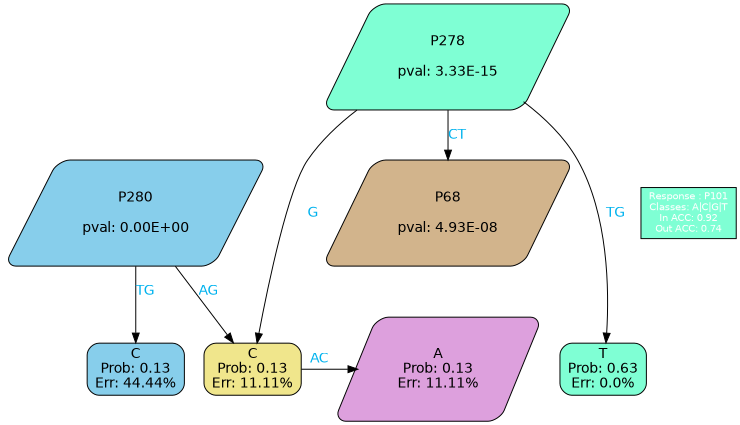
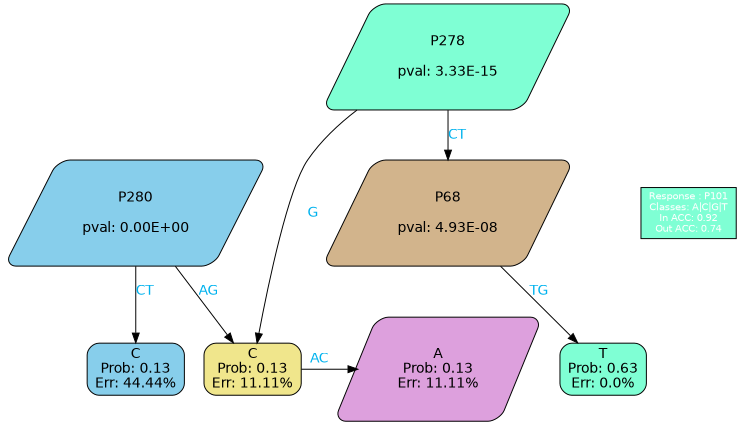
  digraph {
    ranksep=equally
    splines=polylines
    node [color=black fillcolor=aquamarine fontname=helvetica shape=parallelogram style="filled, rounded"]
    edge [fontcolor=deepskyblue2 fontname=helvetica]
    n1 [fillcolor=plum label="A\nProb: 0.13\nErr: 11.11%"]
    n2 [label="T\nProb: 0.63\nErr: 0.0%" shape=box]
    n3 [fillcolor=khaki label="C\nProb: 0.13\nErr: 11.11%" shape=box]
    n4 [fillcolor=skyblue label="C\nProb: 0.13\nErr: 44.44%" shape=box]
    n5 [align=left fontcolor=white fontsize=10 label="Response : P101\nClasses: A|C|G|T\nIn ACC: 0.92\nOut ACC: 0.74\n" shape=box style=filled]
    n6 [fillcolor=skyblue label="P280\n\npval: 0.00E+00"]
    n7 [label="P278\n\npval: 3.33E-15"]
    n8 [fillcolor=tan label="P68\n\npval: 4.93E-08"]
    subgraph sub_1 {
      rank=same
      n1
      n2
      n3
      n4
    }
    subgraph sub_2 {
      rank=same
      n5
      n6
    }
    n3 -> n1 [label=AC]
    n6 -> n3 [label=AG]
-   n6 -> n4 [label=TG]
+   n6 -> n4 [label=CT]
    n7 -> n3 [label=G]
    n7 -> n8 [label=CT]
-   n7 -> n2 [label=TG]
+   n8 -> n2 [label=TG]
  }
